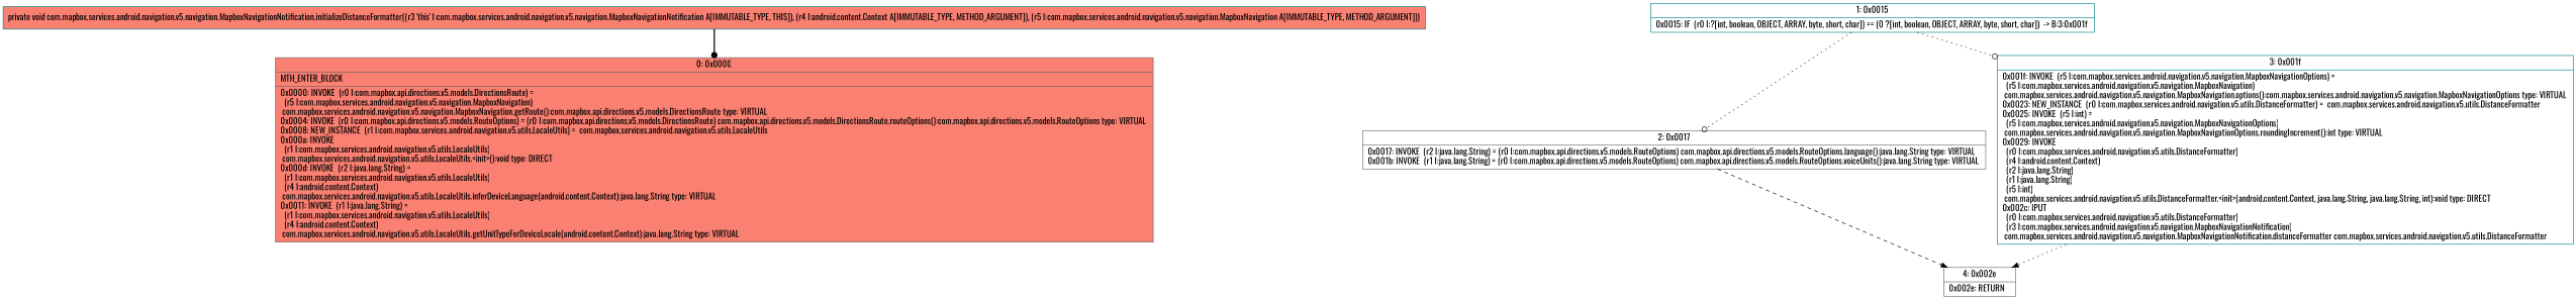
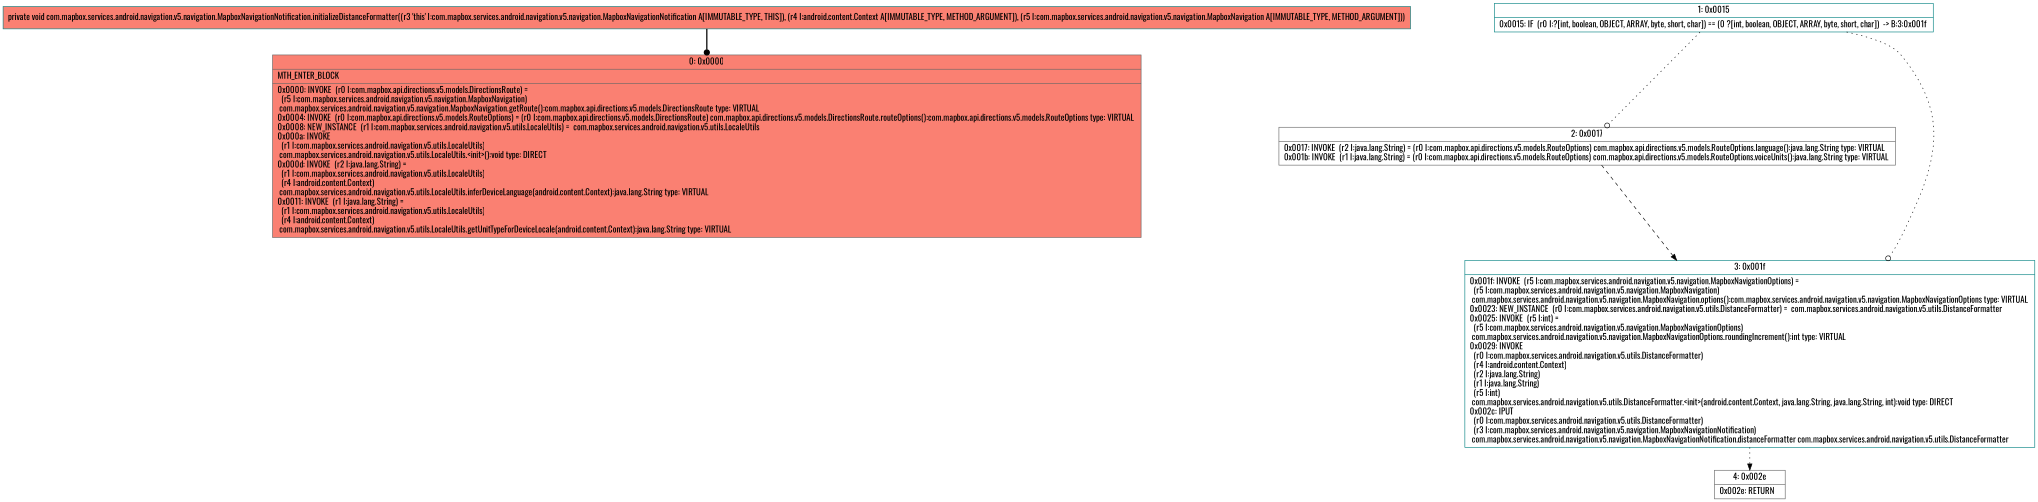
  digraph {
    fontname=Oswald
    node [color=gray40 fillcolor=white fontname=Oswald shape=record style=filled]
    edge [arrowhead=odot fontname=Oswald style=dotted]
    n1 [fillcolor=salmon label="{0\:\ 0x0000|MTH_ENTER_BLOCK\l|0x0000: INVOKE  (r0 I:com.mapbox.api.directions.v5.models.DirectionsRoute) = \l  (r5 I:com.mapbox.services.android.navigation.v5.navigation.MapboxNavigation)\l com.mapbox.services.android.navigation.v5.navigation.MapboxNavigation.getRoute():com.mapbox.api.directions.v5.models.DirectionsRoute type: VIRTUAL \l0x0004: INVOKE  (r0 I:com.mapbox.api.directions.v5.models.RouteOptions) = (r0 I:com.mapbox.api.directions.v5.models.DirectionsRoute) com.mapbox.api.directions.v5.models.DirectionsRoute.routeOptions():com.mapbox.api.directions.v5.models.RouteOptions type: VIRTUAL \l0x0008: NEW_INSTANCE  (r1 I:com.mapbox.services.android.navigation.v5.utils.LocaleUtils) =  com.mapbox.services.android.navigation.v5.utils.LocaleUtils \l0x000a: INVOKE  \l  (r1 I:com.mapbox.services.android.navigation.v5.utils.LocaleUtils)\l com.mapbox.services.android.navigation.v5.utils.LocaleUtils.\<init\>():void type: DIRECT \l0x000d: INVOKE  (r2 I:java.lang.String) = \l  (r1 I:com.mapbox.services.android.navigation.v5.utils.LocaleUtils)\l  (r4 I:android.content.Context)\l com.mapbox.services.android.navigation.v5.utils.LocaleUtils.inferDeviceLanguage(android.content.Context):java.lang.String type: VIRTUAL \l0x0011: INVOKE  (r1 I:java.lang.String) = \l  (r1 I:com.mapbox.services.android.navigation.v5.utils.LocaleUtils)\l  (r4 I:android.content.Context)\l com.mapbox.services.android.navigation.v5.utils.LocaleUtils.getUnitTypeForDeviceLocale(android.content.Context):java.lang.String type: VIRTUAL \l}"]
    n2 [color=teal label="{1\:\ 0x0015|0x0015: IF  (r0 I:?[int, boolean, OBJECT, ARRAY, byte, short, char]) == (0 ?[int, boolean, OBJECT, ARRAY, byte, short, char])  \-\> B:3:0x001f \l}"]
    n3 [label="{2\:\ 0x0017|0x0017: INVOKE  (r2 I:java.lang.String) = (r0 I:com.mapbox.api.directions.v5.models.RouteOptions) com.mapbox.api.directions.v5.models.RouteOptions.language():java.lang.String type: VIRTUAL \l0x001b: INVOKE  (r1 I:java.lang.String) = (r0 I:com.mapbox.api.directions.v5.models.RouteOptions) com.mapbox.api.directions.v5.models.RouteOptions.voiceUnits():java.lang.String type: VIRTUAL \l}"]
    n4 [color=teal label="{3\:\ 0x001f|0x001f: INVOKE  (r5 I:com.mapbox.services.android.navigation.v5.navigation.MapboxNavigationOptions) = \l  (r5 I:com.mapbox.services.android.navigation.v5.navigation.MapboxNavigation)\l com.mapbox.services.android.navigation.v5.navigation.MapboxNavigation.options():com.mapbox.services.android.navigation.v5.navigation.MapboxNavigationOptions type: VIRTUAL \l0x0023: NEW_INSTANCE  (r0 I:com.mapbox.services.android.navigation.v5.utils.DistanceFormatter) =  com.mapbox.services.android.navigation.v5.utils.DistanceFormatter \l0x0025: INVOKE  (r5 I:int) = \l  (r5 I:com.mapbox.services.android.navigation.v5.navigation.MapboxNavigationOptions)\l com.mapbox.services.android.navigation.v5.navigation.MapboxNavigationOptions.roundingIncrement():int type: VIRTUAL \l0x0029: INVOKE  \l  (r0 I:com.mapbox.services.android.navigation.v5.utils.DistanceFormatter)\l  (r4 I:android.content.Context)\l  (r2 I:java.lang.String)\l  (r1 I:java.lang.String)\l  (r5 I:int)\l com.mapbox.services.android.navigation.v5.utils.DistanceFormatter.\<init\>(android.content.Context, java.lang.String, java.lang.String, int):void type: DIRECT \l0x002c: IPUT  \l  (r0 I:com.mapbox.services.android.navigation.v5.utils.DistanceFormatter)\l  (r3 I:com.mapbox.services.android.navigation.v5.navigation.MapboxNavigationNotification)\l com.mapbox.services.android.navigation.v5.navigation.MapboxNavigationNotification.distanceFormatter com.mapbox.services.android.navigation.v5.utils.DistanceFormatter \l}"]
    n5 [label="{4\:\ 0x002e|0x002e: RETURN   \l}"]
    n6 [color=teal fillcolor=salmon label="{private void com.mapbox.services.android.navigation.v5.navigation.MapboxNavigationNotification.initializeDistanceFormatter((r3 'this' I:com.mapbox.services.android.navigation.v5.navigation.MapboxNavigationNotification A[IMMUTABLE_TYPE, THIS]), (r4 I:android.content.Context A[IMMUTABLE_TYPE, METHOD_ARGUMENT]), (r5 I:com.mapbox.services.android.navigation.v5.navigation.MapboxNavigation A[IMMUTABLE_TYPE, METHOD_ARGUMENT])) }"]
    n2 -> n3
    n2 -> n4
-   n3 -> n5 [arrowhead=normal style=dashed]
+   n3 -> n4 [arrowhead=normal style=dashed]
    n4 -> n5 [arrowhead=normal]
    n6 -> n1 [arrowhead=dot style=bold]
  }
